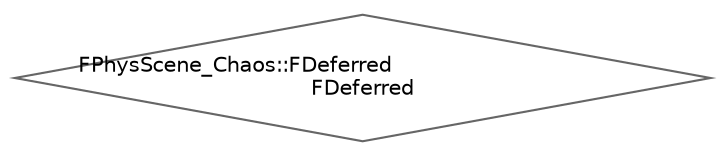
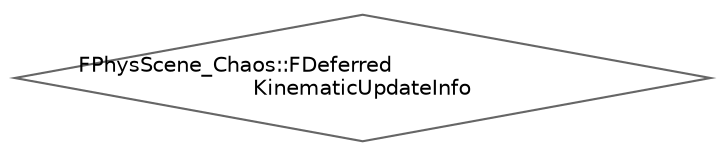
  digraph {
    rankdir=LR
-   n1 [color=grey40 fillcolor=white fontname=Helvetica fontsize=10 height=0.2 label="FPhysScene_Chaos::FDeferred\lFDeferred" shape=diamond style=filled width=0.4]
+   n1 [color=grey40 fillcolor=white fontname=Helvetica fontsize=10 height=0.2 label="FPhysScene_Chaos::FDeferred\lKinematicUpdateInfo" shape=diamond style=filled width=0.4]
  }
